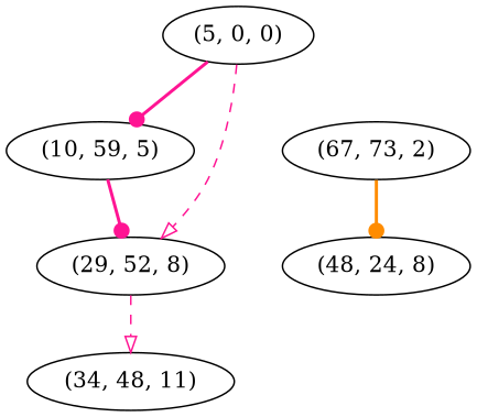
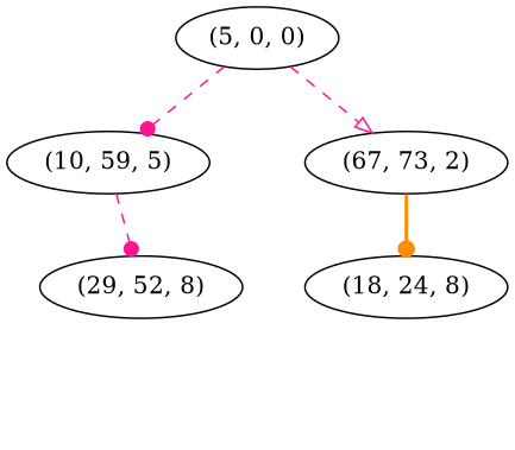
  digraph {
    edge [arrowhead=dot color=deeppink style=dashed]
    n1 [label="(5, 0, 0)"]
    "(10, 59, 5)"
    "(67, 73, 2)"
    "(29, 52, 8)"
-   "(18, 24, 8)" [label="(48, 24, 8)"]
-   "(34, 48, 11)"
-   n1 -> "(10, 59, 5)" [style=bold]
-   n1 -> "(29, 52, 8)" [arrowhead=onormal]
-   "(10, 59, 5)" -> "(29, 52, 8)" [style=bold]
+   "(18, 24, 8)"
+   n1 -> "(10, 59, 5)"
+   n1 -> "(67, 73, 2)" [arrowhead=onormal]
+   "(10, 59, 5)" -> "(29, 52, 8)"
    "(67, 73, 2)" -> "(18, 24, 8)" [color=darkorange style=bold]
-   "(29, 52, 8)" -> "(34, 48, 11)" [arrowhead=onormal]
  }
